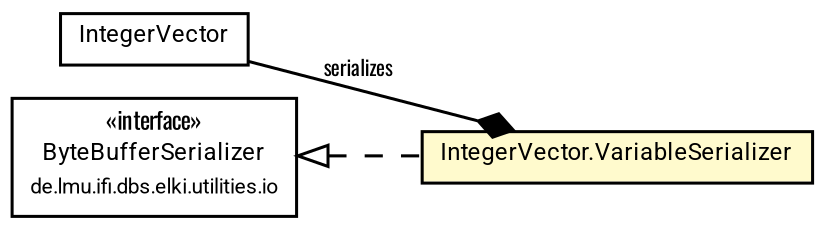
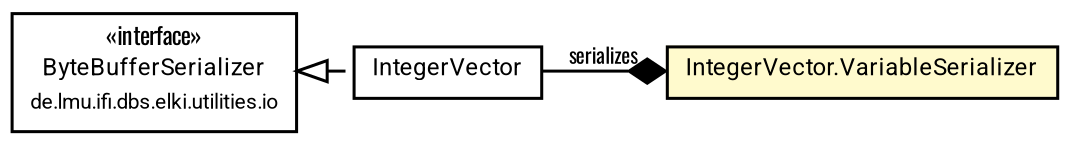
  digraph {
    fontname=Oswald
    nodesep=0.15
    rankdir=LR
    ranksep=0.25
    node [fontcolor=black fontname=Oswald fontsize=8 margin=0 shape=plaintext]
    edge [color=black fontname=Oswald fontsize=7 labelfontname=Roboto labelfontsize=7]
    n1 [height=0 label=<<table title="de.lmu.ifi.dbs.elki.data.IntegerVector" border="0" cellborder="1" cellspacing="0" cellpadding="2" href="IntegerVector.html" target="_parent"> 		<tr><td><table border="0" cellspacing="0" cellpadding="1"> 		<tr><td align="center" balign="center"> <font face="Roboto">IntegerVector</font> </td></tr> 		</table></td></tr> 		</table>> width=0]
    n2 [height=0 label=<<table title="de.lmu.ifi.dbs.elki.data.IntegerVector.VariableSerializer" border="0" cellborder="1" cellspacing="0" cellpadding="2" bgcolor="lemonChiffon" href="IntegerVector.VariableSerializer.html" target="_parent"> 		<tr><td><table border="0" cellspacing="0" cellpadding="1"> 		<tr><td align="center" balign="center"> <font face="Roboto">IntegerVector.VariableSerializer</font> </td></tr> 		</table></td></tr> 		</table>> width=0]
    n3 [height=0 label=<<table title="de.lmu.ifi.dbs.elki.utilities.io.ByteBufferSerializer" border="0" cellborder="1" cellspacing="0" cellpadding="2" href="../utilities/io/ByteBufferSerializer.html" target="_parent"> 		<tr><td><table border="0" cellspacing="0" cellpadding="1"> 		<tr><td align="center" balign="center"> &#171;interface&#187; </td></tr> 		<tr><td align="center" balign="center"> <font face="Roboto">ByteBufferSerializer</font> </td></tr> 		<tr><td align="center" balign="center"> <font face="Roboto" point-size="7.0">de.lmu.ifi.dbs.elki.utilities.io</font> </td></tr> 		</table></td></tr> 		</table>> width=0]
    n1 -> n2 [arrowhead=diamond label=serializes weight=2]
-   n3 -> n2 [arrowtail=empty dir=back style=dashed weight=9]
+   n3 -> n1 [arrowtail=empty dir=back style=dashed weight=9]
  }
